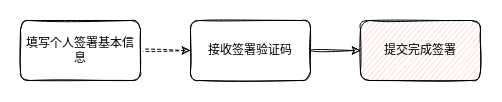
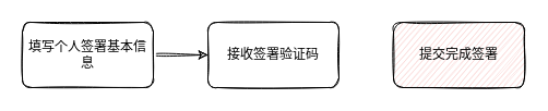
  <mxCell id="0" />
  <mxCell id="1" parent="0" />
- <mxCell id="2" style="edgeStyle=orthogonalEdgeStyle;rounded=1;orthogonalLoop=1;jettySize=auto;html=1;exitX=1;exitY=0.5;exitDx=0;exitDy=0;entryX=0;entryY=0.5;entryDx=0;entryDy=0;sketch=1;curved=1;dashed=1;" edge="1" parent="1" source="3" target="5"><mxGeometry relative="1" as="geometry" /></mxCell>
+ <mxCell id="2" style="edgeStyle=orthogonalEdgeStyle;rounded=1;orthogonalLoop=1;jettySize=auto;html=1;exitX=1;exitY=0.5;exitDx=0;exitDy=0;entryX=0;entryY=0.5;entryDx=0;entryDy=0;sketch=1;curved=1;" edge="1" parent="1" source="3" target="5"><mxGeometry relative="1" as="geometry" /></mxCell>
  <mxCell id="3" value="填写个人签署基本信息" style="rounded=1;whiteSpace=wrap;html=1;sketch=1;" vertex="1" parent="1"><mxGeometry x="20" y="20" width="120" height="60" as="geometry" /></mxCell>
- <mxCell id="4" style="edgeStyle=orthogonalEdgeStyle;rounded=1;orthogonalLoop=1;jettySize=auto;html=1;exitX=1;exitY=0.5;exitDx=0;exitDy=0;entryX=0;entryY=0.5;entryDx=0;entryDy=0;sketch=1;curved=1;" edge="1" parent="1" source="5" target="6"><mxGeometry relative="1" as="geometry" /></mxCell>
  <mxCell id="5" value="接收签署验证码" style="rounded=1;whiteSpace=wrap;html=1;sketch=1;align=center;" vertex="1" parent="1"><mxGeometry x="190" y="20" width="120" height="60" as="geometry" /></mxCell>
  <mxCell id="6" value="提交完成签署" style="rounded=1;whiteSpace=wrap;html=1;sketch=1;fillColor=#f8cecc;" vertex="1" parent="1"><mxGeometry x="360" y="20" width="120" height="60" as="geometry" /></mxCell>
